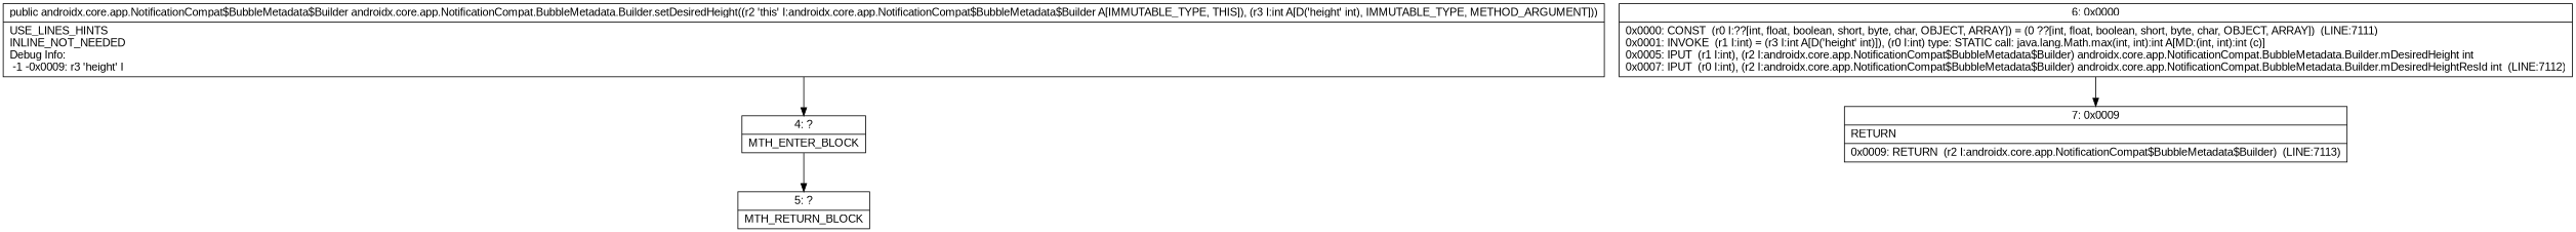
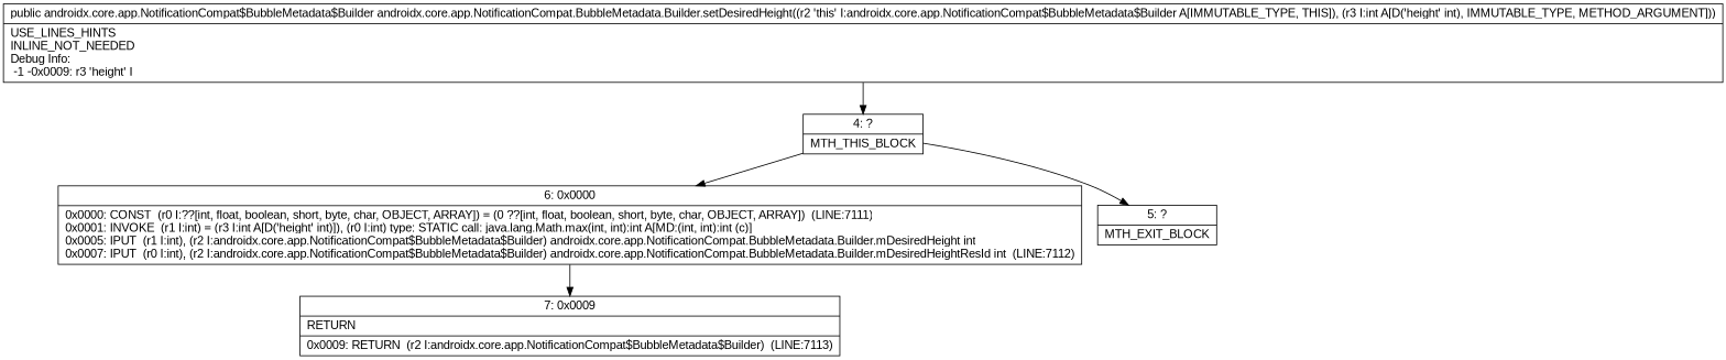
  digraph {
    fontname="Liberation Sans"
    node [fontname="Liberation Sans" shape=record]
    edge [fontname="Liberation Sans"]
-   n1 [label="{4\:\ ?|MTH_ENTER_BLOCK\l}"]
+   n1 [label="{4\:\ ?|MTH_THIS_BLOCK\l}"]
    n2 [label="{6\:\ 0x0000|0x0000: CONST  (r0 I:??[int, float, boolean, short, byte, char, OBJECT, ARRAY]) = (0 ??[int, float, boolean, short, byte, char, OBJECT, ARRAY])  (LINE:7111)\l0x0001: INVOKE  (r1 I:int) = (r3 I:int A[D('height' int)]), (r0 I:int) type: STATIC call: java.lang.Math.max(int, int):int A[MD:(int, int):int (c)]\l0x0005: IPUT  (r1 I:int), (r2 I:androidx.core.app.NotificationCompat$BubbleMetadata$Builder) androidx.core.app.NotificationCompat.BubbleMetadata.Builder.mDesiredHeight int \l0x0007: IPUT  (r0 I:int), (r2 I:androidx.core.app.NotificationCompat$BubbleMetadata$Builder) androidx.core.app.NotificationCompat.BubbleMetadata.Builder.mDesiredHeightResId int  (LINE:7112)\l}"]
-   n3 [label="{5\:\ ?|MTH_RETURN_BLOCK\l}"]
+   n3 [label="{5\:\ ?|MTH_EXIT_BLOCK\l}"]
    n4 [label="{7\:\ 0x0009|RETURN\l|0x0009: RETURN  (r2 I:androidx.core.app.NotificationCompat$BubbleMetadata$Builder)  (LINE:7113)\l}"]
    n5 [label="{public androidx.core.app.NotificationCompat$BubbleMetadata$Builder androidx.core.app.NotificationCompat.BubbleMetadata.Builder.setDesiredHeight((r2 'this' I:androidx.core.app.NotificationCompat$BubbleMetadata$Builder A[IMMUTABLE_TYPE, THIS]), (r3 I:int A[D('height' int), IMMUTABLE_TYPE, METHOD_ARGUMENT]))  | USE_LINES_HINTS\lINLINE_NOT_NEEDED\lDebug Info:\l  \-1 \-0x0009: r3 'height' I\l}"]
+   n1 -> n2
    n1 -> n3
    n2 -> n4
    n5 -> n1
  }
